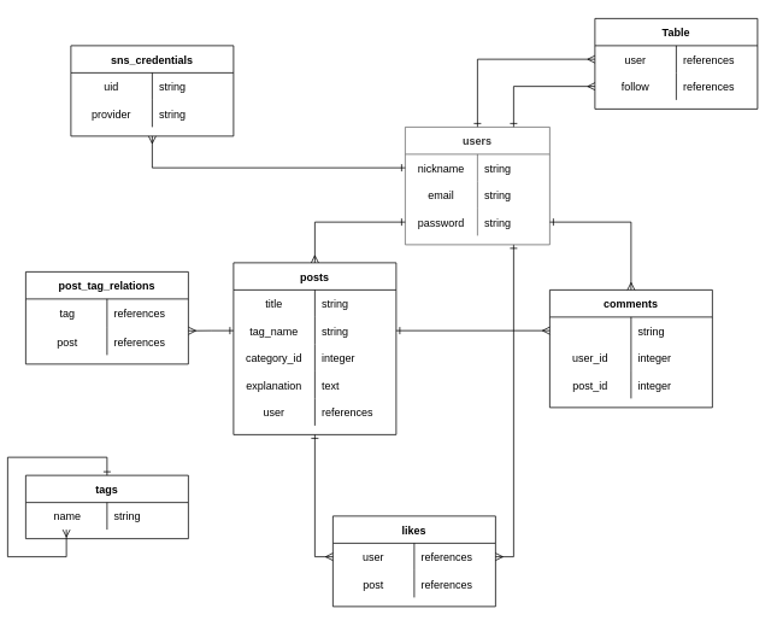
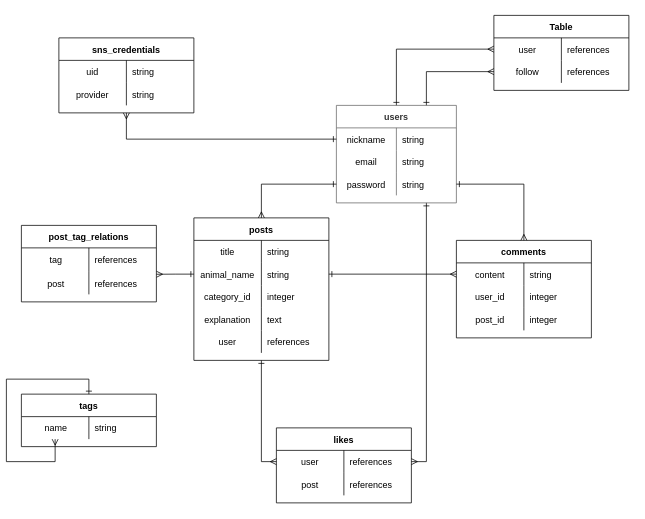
  <mxCell id="0" />
  <mxCell id="1" parent="0" />
  <mxCell id="2" value="post_tag_relations" style="shape=table;startSize=30;container=1;collapsible=1;childLayout=tableLayout;fixedRows=1;rowLines=0;fontStyle=1;align=center;resizeLast=1;spacingLeft=0;strokeColor=#000000;fontColor=#000000;fillColor=none;" parent="1" vertex="1"><mxGeometry x="20" y="300" width="180" height="102" as="geometry" /></mxCell>
  <mxCell id="3" value="" style="shape=partialRectangle;collapsible=0;dropTarget=0;pointerEvents=0;fillColor=none;top=0;left=0;bottom=0;right=0;points=[[0,0.5],[1,0.5]];portConstraint=eastwest;" parent="2" vertex="1"><mxGeometry y="30" width="180" height="32" as="geometry" /></mxCell>
  <mxCell id="4" value="tag" style="shape=partialRectangle;connectable=0;fillColor=none;top=0;left=0;bottom=0;right=0;editable=1;overflow=hidden;align=center;spacingLeft=3;fontColor=#000000;" parent="3" vertex="1"><mxGeometry width="90" height="32" as="geometry" /></mxCell>
  <mxCell id="5" value="references" style="shape=partialRectangle;connectable=0;fillColor=none;top=0;left=0;bottom=0;right=0;align=left;spacingLeft=6;overflow=hidden;fontColor=#000000;labelBorderColor=none;labelBackgroundColor=none;strokeColor=#000000;" parent="3" vertex="1"><mxGeometry x="90" width="90" height="32" as="geometry" /></mxCell>
  <mxCell id="6" value="" style="shape=partialRectangle;collapsible=0;dropTarget=0;pointerEvents=0;fillColor=none;top=0;left=0;bottom=0;right=0;points=[[0,0.5],[1,0.5]];portConstraint=eastwest;" parent="2" vertex="1"><mxGeometry y="62" width="180" height="30" as="geometry" /></mxCell>
  <mxCell id="7" value="post" style="shape=partialRectangle;connectable=0;fillColor=none;top=0;left=0;bottom=0;right=0;editable=1;overflow=hidden;align=center;spacingLeft=3;fontColor=#000000;" parent="6" vertex="1"><mxGeometry width="90" height="30" as="geometry" /></mxCell>
  <mxCell id="8" value="references" style="shape=partialRectangle;connectable=0;fillColor=none;top=0;left=0;bottom=0;right=0;align=left;spacingLeft=6;overflow=hidden;fontColor=#000000;labelBorderColor=none;labelBackgroundColor=none;strokeColor=#000000;" parent="6" vertex="1"><mxGeometry x="90" width="90" height="30" as="geometry" /></mxCell>
  <mxCell id="9" style="edgeStyle=orthogonalEdgeStyle;rounded=0;orthogonalLoop=1;jettySize=auto;html=1;exitX=0.5;exitY=0;exitDx=0;exitDy=0;startArrow=ERone;startFill=0;endArrow=ERmany;endFill=0;fontColor=#000000;labelBorderColor=none;labelBackgroundColor=none;strokeColor=#000000;" parent="1" source="10" target="12" edge="1"><mxGeometry relative="1" as="geometry" /></mxCell>
  <mxCell id="10" value="tags" style="shape=table;startSize=30;container=1;collapsible=1;childLayout=tableLayout;fixedRows=1;rowLines=0;fontStyle=1;align=center;resizeLast=1;fontColor=#000000;strokeColor=#000000;fillColor=none;" parent="1" vertex="1"><mxGeometry x="20" y="525" width="180" height="70" as="geometry" /></mxCell>
  <mxCell id="11" value="" style="shape=partialRectangle;collapsible=0;dropTarget=0;pointerEvents=0;fillColor=none;top=0;left=0;bottom=0;right=0;points=[[0,0.5],[1,0.5]];portConstraint=eastwest;" parent="10" vertex="1"><mxGeometry y="30" width="180" height="30" as="geometry" /></mxCell>
  <mxCell id="12" value="name" style="shape=partialRectangle;connectable=0;fillColor=none;top=0;left=0;bottom=0;right=0;editable=1;overflow=hidden;align=center;spacingLeft=3;fontColor=#000000;" parent="11" vertex="1"><mxGeometry width="90" height="30" as="geometry" /></mxCell>
  <mxCell id="13" value="string" style="shape=partialRectangle;connectable=0;fillColor=none;top=0;left=0;bottom=0;right=0;align=left;spacingLeft=6;overflow=hidden;fontColor=#000000;labelBorderColor=none;labelBackgroundColor=none;strokeColor=#000000;" parent="11" vertex="1"><mxGeometry x="90" width="90" height="30" as="geometry" /></mxCell>
  <mxCell id="14" value="sns_credentials" style="shape=table;startSize=30;container=1;collapsible=1;childLayout=tableLayout;fixedRows=1;rowLines=0;fontStyle=1;align=center;resizeLast=1;fontColor=#000000;labelBorderColor=none;labelBackgroundColor=none;strokeColor=#000000;fillColor=none;" parent="1" vertex="1"><mxGeometry x="70" y="50" width="180" height="100" as="geometry" /></mxCell>
  <mxCell id="15" value="" style="shape=partialRectangle;collapsible=0;dropTarget=0;pointerEvents=0;fillColor=none;top=0;left=0;bottom=0;right=0;points=[[0,0.5],[1,0.5]];portConstraint=eastwest;fontColor=#000000;labelBorderColor=none;labelBackgroundColor=none;strokeColor=#000000;" parent="14" vertex="1"><mxGeometry y="30" width="180" height="30" as="geometry" /></mxCell>
  <mxCell id="16" value="uid" style="shape=partialRectangle;connectable=0;fillColor=none;top=0;left=0;bottom=0;right=0;editable=1;overflow=hidden;fontSize=12;fontColor=#000000;labelBorderColor=none;labelBackgroundColor=none;strokeColor=#000000;" parent="15" vertex="1"><mxGeometry width="90" height="30" as="geometry" /></mxCell>
  <mxCell id="17" value="string" style="shape=partialRectangle;connectable=0;fillColor=none;top=0;left=0;bottom=0;right=0;align=left;spacingLeft=6;overflow=hidden;fontColor=#000000;labelBorderColor=none;labelBackgroundColor=none;strokeColor=#000000;" parent="15" vertex="1"><mxGeometry x="90" width="90" height="30" as="geometry" /></mxCell>
  <mxCell id="18" value="" style="shape=partialRectangle;collapsible=0;dropTarget=0;pointerEvents=0;fillColor=none;top=0;left=0;bottom=0;right=0;points=[[0,0.5],[1,0.5]];portConstraint=eastwest;fontColor=#000000;labelBorderColor=none;labelBackgroundColor=none;strokeColor=#000000;" parent="14" vertex="1"><mxGeometry y="60" width="180" height="30" as="geometry" /></mxCell>
  <mxCell id="19" value="provider" style="shape=partialRectangle;connectable=0;fillColor=none;top=0;left=0;bottom=0;right=0;editable=1;overflow=hidden;fontColor=#000000;labelBorderColor=none;labelBackgroundColor=none;strokeColor=#000000;" parent="18" vertex="1"><mxGeometry width="90" height="30" as="geometry" /></mxCell>
  <mxCell id="20" value="string" style="shape=partialRectangle;connectable=0;fillColor=none;top=0;left=0;bottom=0;right=0;align=left;spacingLeft=6;overflow=hidden;fontColor=#000000;labelBorderColor=none;labelBackgroundColor=none;strokeColor=#000000;" parent="18" vertex="1"><mxGeometry x="90" width="90" height="30" as="geometry" /></mxCell>
  <mxCell id="21" style="edgeStyle=orthogonalEdgeStyle;rounded=0;orthogonalLoop=1;jettySize=auto;html=1;exitX=0.5;exitY=1;exitDx=0;exitDy=0;entryX=0;entryY=0.5;entryDx=0;entryDy=0;startArrow=ERone;startFill=0;endArrow=ERmany;endFill=0;fontSize=12;fontColor=#000000;labelBorderColor=none;labelBackgroundColor=none;strokeColor=#000000;" parent="1" source="22" target="55" edge="1"><mxGeometry relative="1" as="geometry" /></mxCell>
  <mxCell id="22" value="posts" style="shape=table;startSize=30;container=1;collapsible=1;childLayout=tableLayout;fixedRows=1;rowLines=0;fontStyle=1;align=center;resizeLast=1;fontSize=12;fontColor=#000000;labelBorderColor=none;labelBackgroundColor=none;strokeColor=#000000;fillColor=none;" parent="1" vertex="1"><mxGeometry x="250" y="290" width="180" height="190" as="geometry" /></mxCell>
  <mxCell id="23" value="" style="shape=partialRectangle;collapsible=0;dropTarget=0;pointerEvents=0;fillColor=none;top=0;left=0;bottom=0;right=0;points=[[0,0.5],[1,0.5]];portConstraint=eastwest;fontColor=#000000;labelBorderColor=none;labelBackgroundColor=none;strokeColor=#000000;" parent="22" vertex="1"><mxGeometry y="30" width="180" height="30" as="geometry" /></mxCell>
  <mxCell id="24" value="title" style="shape=partialRectangle;connectable=0;fillColor=none;top=0;left=0;bottom=0;right=0;editable=1;overflow=hidden;fontColor=#000000;labelBorderColor=none;labelBackgroundColor=none;strokeColor=#000000;" parent="23" vertex="1"><mxGeometry width="90" height="30" as="geometry" /></mxCell>
  <mxCell id="25" value="string" style="shape=partialRectangle;connectable=0;fillColor=none;top=0;left=0;bottom=0;right=0;align=left;spacingLeft=6;overflow=hidden;fontColor=#000000;labelBorderColor=none;labelBackgroundColor=none;strokeColor=#000000;" parent="23" vertex="1"><mxGeometry x="90" width="90" height="30" as="geometry" /></mxCell>
  <mxCell id="26" value="" style="shape=partialRectangle;collapsible=0;dropTarget=0;pointerEvents=0;fillColor=none;top=0;left=0;bottom=0;right=0;points=[[0,0.5],[1,0.5]];portConstraint=eastwest;fontColor=#000000;labelBorderColor=none;labelBackgroundColor=none;strokeColor=#000000;" parent="22" vertex="1"><mxGeometry y="60" width="180" height="30" as="geometry" /></mxCell>
- <mxCell id="27" value="tag_name" style="shape=partialRectangle;connectable=0;fillColor=none;top=0;left=0;bottom=0;right=0;editable=1;overflow=hidden;fontColor=#000000;labelBorderColor=none;labelBackgroundColor=none;strokeColor=#000000;" parent="26" vertex="1"><mxGeometry width="90" height="30" as="geometry" /></mxCell>
+ <mxCell id="27" value="animal_name" style="shape=partialRectangle;connectable=0;fillColor=none;top=0;left=0;bottom=0;right=0;editable=1;overflow=hidden;fontColor=#000000;labelBorderColor=none;labelBackgroundColor=none;strokeColor=#000000;" parent="26" vertex="1"><mxGeometry width="90" height="30" as="geometry" /></mxCell>
  <mxCell id="28" value="string" style="shape=partialRectangle;connectable=0;fillColor=none;top=0;left=0;bottom=0;right=0;align=left;spacingLeft=6;overflow=hidden;fontColor=#000000;labelBorderColor=none;labelBackgroundColor=none;strokeColor=#000000;" parent="26" vertex="1"><mxGeometry x="90" width="90" height="30" as="geometry" /></mxCell>
  <mxCell id="29" value="" style="shape=partialRectangle;collapsible=0;dropTarget=0;pointerEvents=0;fillColor=none;top=0;left=0;bottom=0;right=0;points=[[0,0.5],[1,0.5]];portConstraint=eastwest;fontColor=#000000;labelBorderColor=none;labelBackgroundColor=none;strokeColor=#000000;" parent="22" vertex="1"><mxGeometry y="90" width="180" height="30" as="geometry" /></mxCell>
  <mxCell id="30" value="category_id" style="shape=partialRectangle;connectable=0;fillColor=none;top=0;left=0;bottom=0;right=0;editable=1;overflow=hidden;fontColor=#000000;labelBorderColor=none;labelBackgroundColor=none;strokeColor=#000000;" parent="29" vertex="1"><mxGeometry width="90" height="30" as="geometry" /></mxCell>
  <mxCell id="31" value="integer" style="shape=partialRectangle;connectable=0;fillColor=none;top=0;left=0;bottom=0;right=0;align=left;spacingLeft=6;overflow=hidden;fontColor=#000000;labelBorderColor=none;labelBackgroundColor=none;strokeColor=#000000;" parent="29" vertex="1"><mxGeometry x="90" width="90" height="30" as="geometry" /></mxCell>
  <mxCell id="32" value="" style="shape=partialRectangle;collapsible=0;dropTarget=0;pointerEvents=0;fillColor=none;top=0;left=0;bottom=0;right=0;points=[[0,0.5],[1,0.5]];portConstraint=eastwest;fontColor=#000000;labelBorderColor=none;labelBackgroundColor=none;strokeColor=#000000;" parent="22" vertex="1"><mxGeometry y="120" width="180" height="30" as="geometry" /></mxCell>
  <mxCell id="33" value="explanation" style="shape=partialRectangle;connectable=0;fillColor=none;top=0;left=0;bottom=0;right=0;editable=1;overflow=hidden;fontColor=#000000;labelBorderColor=none;labelBackgroundColor=none;strokeColor=#000000;" parent="32" vertex="1"><mxGeometry width="90" height="30" as="geometry" /></mxCell>
  <mxCell id="34" value="text" style="shape=partialRectangle;connectable=0;fillColor=none;top=0;left=0;bottom=0;right=0;align=left;spacingLeft=6;overflow=hidden;fontColor=#000000;labelBorderColor=none;labelBackgroundColor=none;strokeColor=#000000;" parent="32" vertex="1"><mxGeometry x="90" width="90" height="30" as="geometry" /></mxCell>
  <mxCell id="35" value="" style="shape=partialRectangle;collapsible=0;dropTarget=0;pointerEvents=0;fillColor=none;top=0;left=0;bottom=0;right=0;points=[[0,0.5],[1,0.5]];portConstraint=eastwest;fontColor=#000000;labelBorderColor=none;labelBackgroundColor=none;strokeColor=#000000;" parent="22" vertex="1"><mxGeometry y="150" width="180" height="30" as="geometry" /></mxCell>
  <mxCell id="36" value="user" style="shape=partialRectangle;connectable=0;fillColor=none;top=0;left=0;bottom=0;right=0;editable=1;overflow=hidden;fontColor=#000000;labelBorderColor=none;labelBackgroundColor=none;strokeColor=#000000;" parent="35" vertex="1"><mxGeometry width="90" height="30" as="geometry" /></mxCell>
  <mxCell id="37" value="references" style="shape=partialRectangle;connectable=0;fillColor=none;top=0;left=0;bottom=0;right=0;align=left;spacingLeft=6;overflow=hidden;fontColor=#000000;labelBorderColor=none;labelBackgroundColor=none;strokeColor=#000000;" parent="35" vertex="1"><mxGeometry x="90" width="90" height="30" as="geometry" /></mxCell>
  <mxCell id="38" style="edgeStyle=orthogonalEdgeStyle;rounded=0;orthogonalLoop=1;jettySize=auto;html=1;exitX=0;exitY=0.5;exitDx=0;exitDy=0;entryX=1.001;entryY=0.106;entryDx=0;entryDy=0;entryPerimeter=0;startArrow=ERone;startFill=0;endArrow=ERmany;endFill=0;fontSize=12;fontColor=#000000;labelBorderColor=none;labelBackgroundColor=none;strokeColor=#000000;" parent="1" source="26" target="6" edge="1"><mxGeometry relative="1" as="geometry" /></mxCell>
  <mxCell id="39" style="edgeStyle=orthogonalEdgeStyle;rounded=0;orthogonalLoop=1;jettySize=auto;html=1;exitX=0.75;exitY=1;exitDx=0;exitDy=0;entryX=1;entryY=0.5;entryDx=0;entryDy=0;startArrow=ERone;startFill=0;endArrow=ERmany;endFill=0;fontSize=12;fontColor=#000000;labelBorderColor=none;labelBackgroundColor=none;strokeColor=#000000;" parent="1" source="42" target="55" edge="1"><mxGeometry relative="1" as="geometry" /></mxCell>
  <mxCell id="40" style="edgeStyle=orthogonalEdgeStyle;rounded=0;orthogonalLoop=1;jettySize=auto;html=1;exitX=0.5;exitY=0;exitDx=0;exitDy=0;entryX=0;entryY=0.5;entryDx=0;entryDy=0;startArrow=ERone;startFill=0;endArrow=ERmany;endFill=0;fontSize=12;fontColor=#000000;labelBorderColor=none;labelBackgroundColor=none;strokeColor=#000000;" parent="1" source="42" target="74" edge="1"><mxGeometry relative="1" as="geometry" /></mxCell>
  <mxCell id="41" style="edgeStyle=orthogonalEdgeStyle;rounded=0;orthogonalLoop=1;jettySize=auto;html=1;exitX=0.75;exitY=0;exitDx=0;exitDy=0;entryX=0;entryY=0.5;entryDx=0;entryDy=0;startArrow=ERone;startFill=0;endArrow=ERmany;endFill=0;fontSize=12;fontColor=#000000;labelBorderColor=none;labelBackgroundColor=none;strokeColor=#000000;" parent="1" source="42" target="77" edge="1"><mxGeometry relative="1" as="geometry" /></mxCell>
  <mxCell id="42" value="users" style="shape=table;startSize=30;container=1;collapsible=1;childLayout=tableLayout;fixedRows=1;rowLines=0;fontStyle=1;align=center;resizeLast=1;fontSize=12;labelBorderColor=none;labelBackgroundColor=none;strokeColor=#666666;fontColor=#333333;fillColor=none;swimlaneFillColor=none;" parent="1" vertex="1"><mxGeometry x="440" y="140" width="160" height="130" as="geometry" /></mxCell>
  <mxCell id="43" value="" style="shape=partialRectangle;collapsible=0;dropTarget=0;pointerEvents=0;fillColor=none;top=0;left=0;bottom=0;right=0;points=[[0,0.5],[1,0.5]];portConstraint=eastwest;fontColor=#000000;labelBorderColor=none;labelBackgroundColor=none;strokeColor=#000000;" parent="42" vertex="1"><mxGeometry y="30" width="160" height="30" as="geometry" /></mxCell>
  <mxCell id="44" value="nickname" style="shape=partialRectangle;connectable=0;fillColor=none;top=0;left=0;bottom=0;right=0;editable=1;overflow=hidden;fontColor=#000000;labelBorderColor=none;labelBackgroundColor=none;strokeColor=#000000;" parent="43" vertex="1"><mxGeometry width="80" height="30" as="geometry" /></mxCell>
  <mxCell id="45" value="string" style="shape=partialRectangle;connectable=0;fillColor=none;top=0;left=0;bottom=0;right=0;align=left;spacingLeft=6;overflow=hidden;fontColor=#000000;labelBorderColor=none;labelBackgroundColor=none;strokeColor=#000000;" parent="43" vertex="1"><mxGeometry x="80" width="80" height="30" as="geometry" /></mxCell>
  <mxCell id="46" value="" style="shape=partialRectangle;collapsible=0;dropTarget=0;pointerEvents=0;fillColor=none;top=0;left=0;bottom=0;right=0;points=[[0,0.5],[1,0.5]];portConstraint=eastwest;fontColor=#000000;labelBorderColor=none;labelBackgroundColor=none;strokeColor=#000000;" parent="42" vertex="1"><mxGeometry y="60" width="160" height="30" as="geometry" /></mxCell>
  <mxCell id="47" value="email" style="shape=partialRectangle;connectable=0;fillColor=none;top=0;left=0;bottom=0;right=0;editable=1;overflow=hidden;fontColor=#000000;labelBorderColor=none;labelBackgroundColor=none;strokeColor=#000000;" parent="46" vertex="1"><mxGeometry width="80" height="30" as="geometry" /></mxCell>
  <mxCell id="48" value="string" style="shape=partialRectangle;connectable=0;fillColor=none;top=0;left=0;bottom=0;right=0;align=left;spacingLeft=6;overflow=hidden;fontColor=#000000;labelBorderColor=none;labelBackgroundColor=none;strokeColor=#000000;" parent="46" vertex="1"><mxGeometry x="80" width="80" height="30" as="geometry" /></mxCell>
  <mxCell id="49" value="" style="shape=partialRectangle;collapsible=0;dropTarget=0;pointerEvents=0;fillColor=none;top=0;left=0;bottom=0;right=0;points=[[0,0.5],[1,0.5]];portConstraint=eastwest;fontColor=#000000;labelBorderColor=none;labelBackgroundColor=none;strokeColor=#000000;" parent="42" vertex="1"><mxGeometry y="90" width="160" height="30" as="geometry" /></mxCell>
  <mxCell id="50" value="password" style="shape=partialRectangle;connectable=0;fillColor=none;top=0;left=0;bottom=0;right=0;editable=1;overflow=hidden;fontColor=#000000;labelBorderColor=none;labelBackgroundColor=none;strokeColor=#000000;" parent="49" vertex="1"><mxGeometry width="80" height="30" as="geometry" /></mxCell>
  <mxCell id="51" value="string" style="shape=partialRectangle;connectable=0;fillColor=none;top=0;left=0;bottom=0;right=0;align=left;spacingLeft=6;overflow=hidden;fontColor=#000000;labelBorderColor=none;labelBackgroundColor=none;strokeColor=#000000;" parent="49" vertex="1"><mxGeometry x="80" width="80" height="30" as="geometry" /></mxCell>
  <mxCell id="52" style="edgeStyle=orthogonalEdgeStyle;rounded=0;orthogonalLoop=1;jettySize=auto;html=1;exitX=0;exitY=0.5;exitDx=0;exitDy=0;entryX=0.5;entryY=0;entryDx=0;entryDy=0;startArrow=ERone;startFill=0;endArrow=ERmany;endFill=0;fontSize=12;fontColor=#000000;labelBorderColor=none;labelBackgroundColor=none;strokeColor=#000000;" parent="1" source="49" target="22" edge="1"><mxGeometry relative="1" as="geometry" /></mxCell>
  <mxCell id="53" style="edgeStyle=orthogonalEdgeStyle;rounded=0;orthogonalLoop=1;jettySize=auto;html=1;exitX=0;exitY=0.5;exitDx=0;exitDy=0;entryX=0.5;entryY=1;entryDx=0;entryDy=0;startArrow=ERone;startFill=0;endArrow=ERmany;endFill=0;fontSize=12;fontColor=#000000;labelBorderColor=none;labelBackgroundColor=none;strokeColor=#000000;" parent="1" source="43" target="14" edge="1"><mxGeometry relative="1" as="geometry" /></mxCell>
  <mxCell id="54" value="likes" style="shape=table;startSize=30;container=1;collapsible=1;childLayout=tableLayout;fixedRows=1;rowLines=0;fontStyle=1;align=center;resizeLast=1;fontSize=12;fontColor=#000000;labelBorderColor=none;labelBackgroundColor=none;strokeColor=#000000;fillColor=none;" parent="1" vertex="1"><mxGeometry x="360" y="570" width="180" height="100" as="geometry" /></mxCell>
  <mxCell id="55" value="" style="shape=partialRectangle;collapsible=0;dropTarget=0;pointerEvents=0;fillColor=none;top=0;left=0;bottom=0;right=0;points=[[0,0.5],[1,0.5]];portConstraint=eastwest;fontColor=#000000;labelBorderColor=none;labelBackgroundColor=none;strokeColor=#000000;" parent="54" vertex="1"><mxGeometry y="30" width="180" height="30" as="geometry" /></mxCell>
  <mxCell id="56" value="user" style="shape=partialRectangle;connectable=0;fillColor=none;top=0;left=0;bottom=0;right=0;editable=1;overflow=hidden;fontColor=#000000;labelBorderColor=none;labelBackgroundColor=none;strokeColor=#000000;" parent="55" vertex="1"><mxGeometry width="90" height="30" as="geometry" /></mxCell>
  <mxCell id="57" value="references" style="shape=partialRectangle;connectable=0;fillColor=none;top=0;left=0;bottom=0;right=0;align=left;spacingLeft=6;overflow=hidden;fontColor=#000000;labelBorderColor=none;labelBackgroundColor=none;strokeColor=#000000;" parent="55" vertex="1"><mxGeometry x="90" width="90" height="30" as="geometry" /></mxCell>
  <mxCell id="58" value="" style="shape=partialRectangle;collapsible=0;dropTarget=0;pointerEvents=0;fillColor=none;top=0;left=0;bottom=0;right=0;points=[[0,0.5],[1,0.5]];portConstraint=eastwest;fontColor=#000000;labelBorderColor=none;labelBackgroundColor=none;strokeColor=#000000;" parent="54" vertex="1"><mxGeometry y="60" width="180" height="30" as="geometry" /></mxCell>
  <mxCell id="59" value="post" style="shape=partialRectangle;connectable=0;fillColor=none;top=0;left=0;bottom=0;right=0;editable=1;overflow=hidden;fontColor=#000000;labelBorderColor=none;labelBackgroundColor=none;strokeColor=#000000;" parent="58" vertex="1"><mxGeometry width="90" height="30" as="geometry" /></mxCell>
  <mxCell id="60" value="references" style="shape=partialRectangle;connectable=0;fillColor=none;top=0;left=0;bottom=0;right=0;align=left;spacingLeft=6;overflow=hidden;fontColor=#000000;labelBorderColor=none;labelBackgroundColor=none;strokeColor=#000000;" parent="58" vertex="1"><mxGeometry x="90" width="90" height="30" as="geometry" /></mxCell>
  <mxCell id="61" value="comments" style="shape=table;startSize=30;container=1;collapsible=1;childLayout=tableLayout;fixedRows=1;rowLines=0;fontStyle=1;align=center;resizeLast=1;fontSize=12;fontColor=#000000;labelBorderColor=none;labelBackgroundColor=none;strokeColor=#000000;fillColor=none;" parent="1" vertex="1"><mxGeometry x="600" y="320" width="180" height="130" as="geometry" /></mxCell>
  <mxCell id="62" value="" style="shape=partialRectangle;collapsible=0;dropTarget=0;pointerEvents=0;fillColor=none;top=0;left=0;bottom=0;right=0;points=[[0,0.5],[1,0.5]];portConstraint=eastwest;fontColor=#000000;labelBorderColor=none;labelBackgroundColor=none;strokeColor=#000000;" parent="61" vertex="1"><mxGeometry y="30" width="180" height="30" as="geometry" /></mxCell>
+ <mxCell id="63" value="content" style="shape=partialRectangle;connectable=0;fillColor=none;top=0;left=0;bottom=0;right=0;editable=1;overflow=hidden;fontColor=#000000;labelBorderColor=none;labelBackgroundColor=none;strokeColor=#000000;" parent="62" vertex="1"><mxGeometry width="90.0" height="30" as="geometry" /></mxCell>
  <mxCell id="64" value="string" style="shape=partialRectangle;connectable=0;fillColor=none;top=0;left=0;bottom=0;right=0;align=left;spacingLeft=6;overflow=hidden;fontColor=#000000;labelBorderColor=none;labelBackgroundColor=none;strokeColor=#000000;" parent="62" vertex="1"><mxGeometry x="90.0" width="90.0" height="30" as="geometry" /></mxCell>
  <mxCell id="65" value="" style="shape=partialRectangle;collapsible=0;dropTarget=0;pointerEvents=0;fillColor=none;top=0;left=0;bottom=0;right=0;points=[[0,0.5],[1,0.5]];portConstraint=eastwest;fontColor=#000000;labelBorderColor=none;labelBackgroundColor=none;strokeColor=#000000;" parent="61" vertex="1"><mxGeometry y="60" width="180" height="30" as="geometry" /></mxCell>
  <mxCell id="66" value="user_id" style="shape=partialRectangle;connectable=0;fillColor=none;top=0;left=0;bottom=0;right=0;editable=1;overflow=hidden;fontColor=#000000;labelBorderColor=none;labelBackgroundColor=none;strokeColor=#000000;" parent="65" vertex="1"><mxGeometry width="90.0" height="30" as="geometry" /></mxCell>
  <mxCell id="67" value="integer" style="shape=partialRectangle;connectable=0;fillColor=none;top=0;left=0;bottom=0;right=0;align=left;spacingLeft=6;overflow=hidden;fontColor=#000000;labelBorderColor=none;labelBackgroundColor=none;strokeColor=#000000;" parent="65" vertex="1"><mxGeometry x="90.0" width="90.0" height="30" as="geometry" /></mxCell>
  <mxCell id="68" value="" style="shape=partialRectangle;collapsible=0;dropTarget=0;pointerEvents=0;fillColor=none;top=0;left=0;bottom=0;right=0;points=[[0,0.5],[1,0.5]];portConstraint=eastwest;fontColor=#000000;labelBorderColor=none;labelBackgroundColor=none;strokeColor=#000000;" parent="61" vertex="1"><mxGeometry y="90" width="180" height="30" as="geometry" /></mxCell>
  <mxCell id="69" value="post_id" style="shape=partialRectangle;connectable=0;fillColor=none;top=0;left=0;bottom=0;right=0;editable=1;overflow=hidden;fontColor=#000000;labelBorderColor=none;labelBackgroundColor=none;strokeColor=#000000;" parent="68" vertex="1"><mxGeometry width="90.0" height="30" as="geometry" /></mxCell>
  <mxCell id="70" value="integer" style="shape=partialRectangle;connectable=0;fillColor=none;top=0;left=0;bottom=0;right=0;align=left;spacingLeft=6;overflow=hidden;fontColor=#000000;labelBorderColor=none;labelBackgroundColor=none;strokeColor=#000000;" parent="68" vertex="1"><mxGeometry x="90.0" width="90.0" height="30" as="geometry" /></mxCell>
  <mxCell id="71" style="edgeStyle=orthogonalEdgeStyle;rounded=0;orthogonalLoop=1;jettySize=auto;html=1;exitX=1;exitY=0.5;exitDx=0;exitDy=0;entryX=0.5;entryY=0;entryDx=0;entryDy=0;startArrow=ERone;startFill=0;endArrow=ERmany;endFill=0;fontSize=12;fontColor=#000000;labelBorderColor=none;labelBackgroundColor=none;strokeColor=#000000;" parent="1" source="49" target="61" edge="1"><mxGeometry relative="1" as="geometry" /></mxCell>
  <mxCell id="72" style="edgeStyle=orthogonalEdgeStyle;rounded=0;orthogonalLoop=1;jettySize=auto;html=1;exitX=1;exitY=0.5;exitDx=0;exitDy=0;entryX=0;entryY=0.5;entryDx=0;entryDy=0;startArrow=ERone;startFill=0;endArrow=ERmany;endFill=0;fontSize=12;fontColor=#000000;labelBorderColor=none;labelBackgroundColor=none;strokeColor=#000000;" parent="1" source="26" target="62" edge="1"><mxGeometry relative="1" as="geometry" /></mxCell>
  <mxCell id="73" value="Table" style="shape=table;startSize=30;container=1;collapsible=1;childLayout=tableLayout;fixedRows=1;rowLines=0;fontStyle=1;align=center;resizeLast=1;fontSize=12;strokeColor=#000000;fontColor=#000000;fillColor=none;" parent="1" vertex="1"><mxGeometry x="650" y="20" width="180" height="100" as="geometry" /></mxCell>
  <mxCell id="74" value="" style="shape=partialRectangle;collapsible=0;dropTarget=0;pointerEvents=0;fillColor=none;top=0;left=0;bottom=0;right=0;points=[[0,0.5],[1,0.5]];portConstraint=eastwest;fontColor=#000000;labelBorderColor=none;labelBackgroundColor=none;strokeColor=#000000;" parent="73" vertex="1"><mxGeometry y="30" width="180" height="30" as="geometry" /></mxCell>
  <mxCell id="75" value="user" style="shape=partialRectangle;connectable=0;fillColor=none;top=0;left=0;bottom=0;right=0;editable=1;overflow=hidden;fontColor=#000000;labelBorderColor=none;labelBackgroundColor=none;strokeColor=#000000;" parent="74" vertex="1"><mxGeometry width="90" height="30" as="geometry" /></mxCell>
  <mxCell id="76" value="references" style="shape=partialRectangle;connectable=0;fillColor=none;top=0;left=0;bottom=0;right=0;align=left;spacingLeft=6;overflow=hidden;fontColor=#000000;labelBorderColor=none;labelBackgroundColor=none;strokeColor=#000000;" parent="74" vertex="1"><mxGeometry x="90" width="90" height="30" as="geometry" /></mxCell>
  <mxCell id="77" value="" style="shape=partialRectangle;collapsible=0;dropTarget=0;pointerEvents=0;fillColor=none;top=0;left=0;bottom=0;right=0;points=[[0,0.5],[1,0.5]];portConstraint=eastwest;fontColor=#000000;labelBorderColor=none;labelBackgroundColor=none;strokeColor=#000000;" parent="73" vertex="1"><mxGeometry y="60" width="180" height="30" as="geometry" /></mxCell>
  <mxCell id="78" value="follow" style="shape=partialRectangle;connectable=0;fillColor=none;top=0;left=0;bottom=0;right=0;editable=1;overflow=hidden;fontColor=#000000;labelBorderColor=none;labelBackgroundColor=none;strokeColor=#000000;" parent="77" vertex="1"><mxGeometry width="90" height="30" as="geometry" /></mxCell>
  <mxCell id="79" value="references" style="shape=partialRectangle;connectable=0;fillColor=none;top=0;left=0;bottom=0;right=0;align=left;spacingLeft=6;overflow=hidden;fontColor=#000000;labelBorderColor=none;labelBackgroundColor=none;strokeColor=#000000;" parent="77" vertex="1"><mxGeometry x="90" width="90" height="30" as="geometry" /></mxCell>
